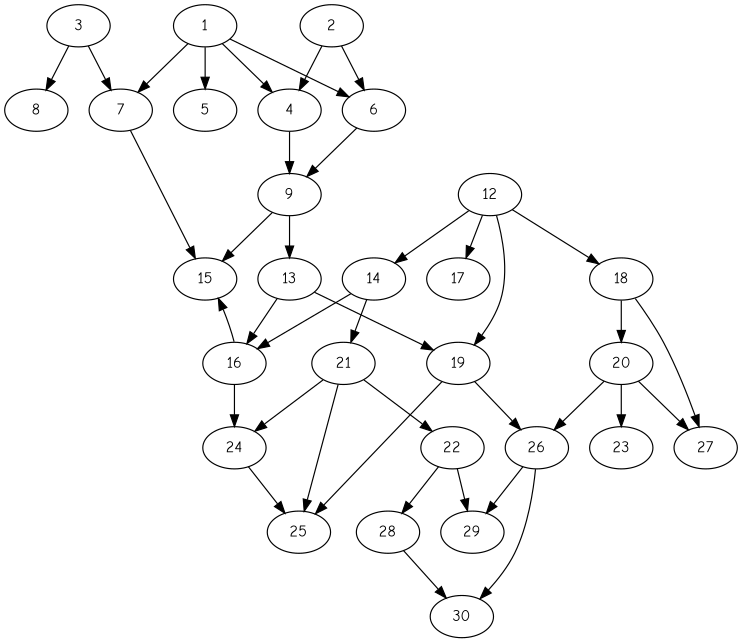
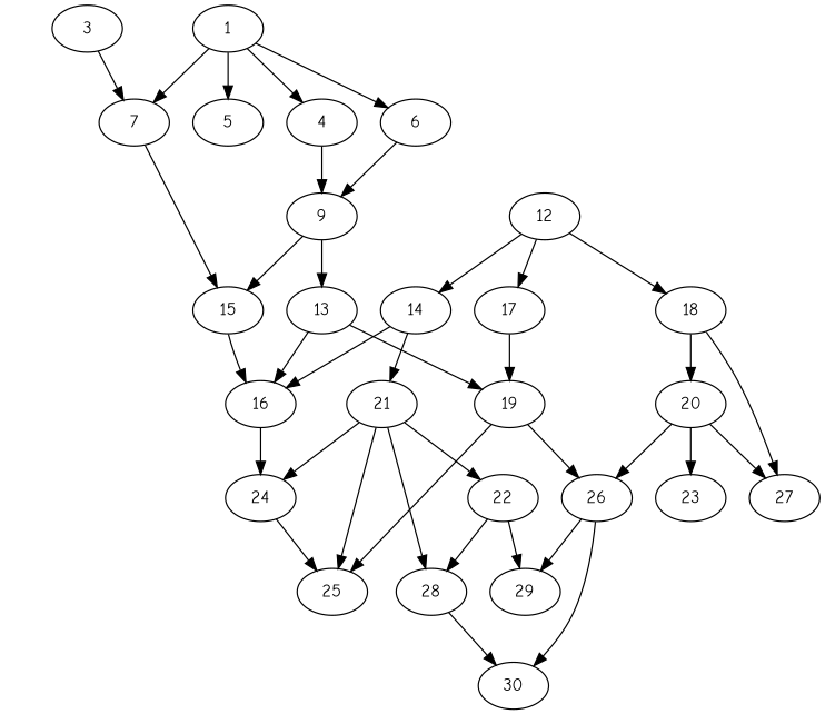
  digraph {
    fontname="Comic Neue"
    node [alpha=0.17 fontname="Comic Neue"]
    edge [fontname="Comic Neue"]
    1 [alpha=0.06]
    4 [alpha=0.02]
    5 [alpha=0.12]
    6
    7 [alpha=0.04]
    9 [alpha=0.05]
    15 [alpha=0.03]
    13 [alpha=0.15]
    16 [alpha=0.02]
-   2 [alpha=0.19]
    3 [alpha=0.18]
-   8 [alpha=0.10]
    12 [alpha=0.13]
    18 [alpha=0.03]
    14 [alpha=0.11]
    17 [alpha=0.04]
    19 [alpha=0.01]
    20 [alpha=0.14]
    27 [alpha=0.16]
    24
    21 [alpha=0.11]
    25 [alpha=0.18]
    26 [alpha=0.10]
    23 [alpha=0.06]
    22 [alpha=0.19]
    28 [alpha=0.04]
    29 [alpha=0.09]
    30
    1 -> 4
    1 -> 5
    1 -> 6
    1 -> 7
    4 -> 9
    6 -> 9
    7 -> 15
    9 -> 15
    9 -> 13
-   16 -> 15
+   15 -> 16
    13 -> 16
    13 -> 19
    16 -> 24
-   2 -> 4
-   2 -> 6
    3 -> 7
-   3 -> 8
    12 -> 18
    12 -> 14
    12 -> 17
    18 -> 20
    18 -> 27
    14 -> 16
    14 -> 21
-   12 -> 19
+   17 -> 19
    19 -> 25
    19 -> 26
    20 -> 27
    20 -> 26
    20 -> 23
    24 -> 25
    21 -> 24
    21 -> 25
    21 -> 22
+   21 -> 28
    26 -> 29
    26 -> 30
    22 -> 28
    22 -> 29
    28 -> 30
  }
